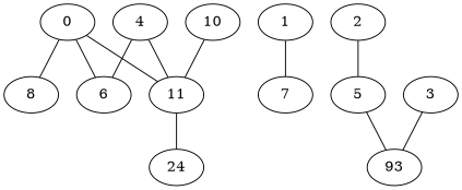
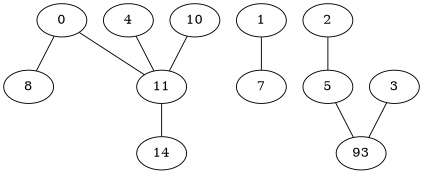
  graph {
    node [type=corner]
    edge [angle0=1.48 frequency=1 type0=line]
    0 [x=-12 y=523]
-   6 [x=19 y=508]
    8 [x=-19 y=442]
    11 [type=intersection x=32 y=439]
-   14 [type=endpoint x=46 y=494 label=24]
+   14 [type=endpoint x=46 y=494]
    1 [x=496 y=384]
    7 [x=486 y=427]
    2 [x=536 y=449]
    5 [x=551 y=516]
    n10 [label=93 x=497 y=536]
    3 [x=489 y=444]
    4 [x=27 y=470]
    10 [x=374 y=0]
-   0 -- 6 [angle0=-.45]
    0 -- 8
    0 -- 11 [angle0=-.06]
    11 -- 14 [angle0=1.32]
    1 -- 7 [angle0=-1.34]
    2 -- 5 [angle0=1.35]
    5 -- n10 [angle0=-.35]
    3 -- n10
-   4 -- 6 [angle0=-1.36]
    4 -- 11 [angle0=-1.41]
    10 -- 11 [angle0=921.39 type0=arc]
  }
